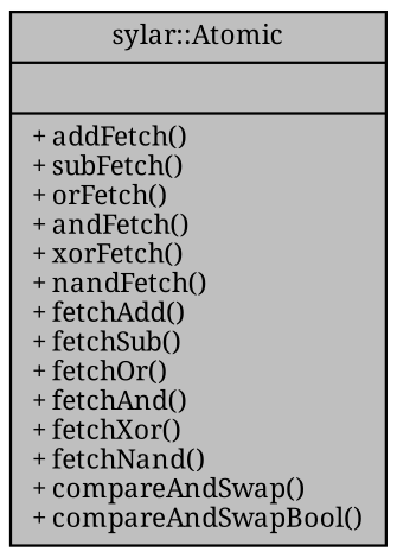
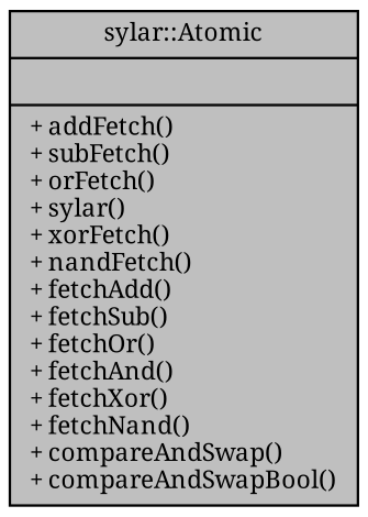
  digraph {
    fontname="Noto Serif"
-   n1 [color=black fillcolor=grey75 fontcolor=black fontname="Noto Serif" fontsize=10 height=0.2 label="{sylar::Atomic\n||+ addFetch()\l+ subFetch()\l+ orFetch()\l+ andFetch()\l+ xorFetch()\l+ nandFetch()\l+ fetchAdd()\l+ fetchSub()\l+ fetchOr()\l+ fetchAnd()\l+ fetchXor()\l+ fetchNand()\l+ compareAndSwap()\l+ compareAndSwapBool()\l}" shape=record style=filled width=0.4]
+   n1 [color=black fillcolor=grey75 fontcolor=black fontname="Noto Serif" fontsize=10 height=0.2 label="{sylar::Atomic\n||+ addFetch()\l+ subFetch()\l+ orFetch()\l+ sylar()\l+ xorFetch()\l+ nandFetch()\l+ fetchAdd()\l+ fetchSub()\l+ fetchOr()\l+ fetchAnd()\l+ fetchXor()\l+ fetchNand()\l+ compareAndSwap()\l+ compareAndSwapBool()\l}" shape=record style=filled width=0.4]
  }
